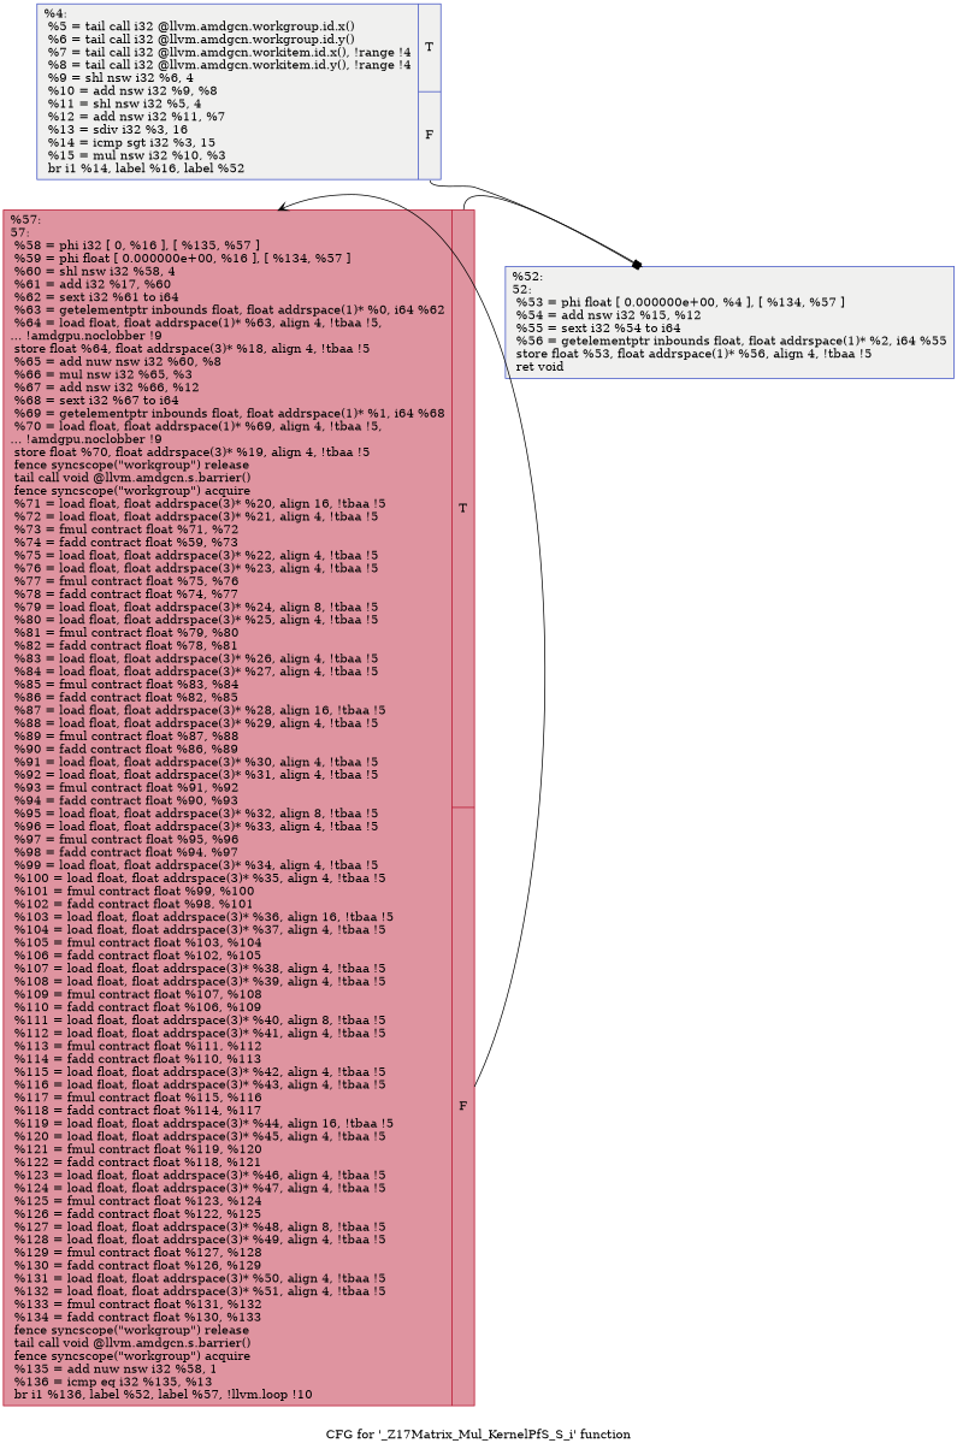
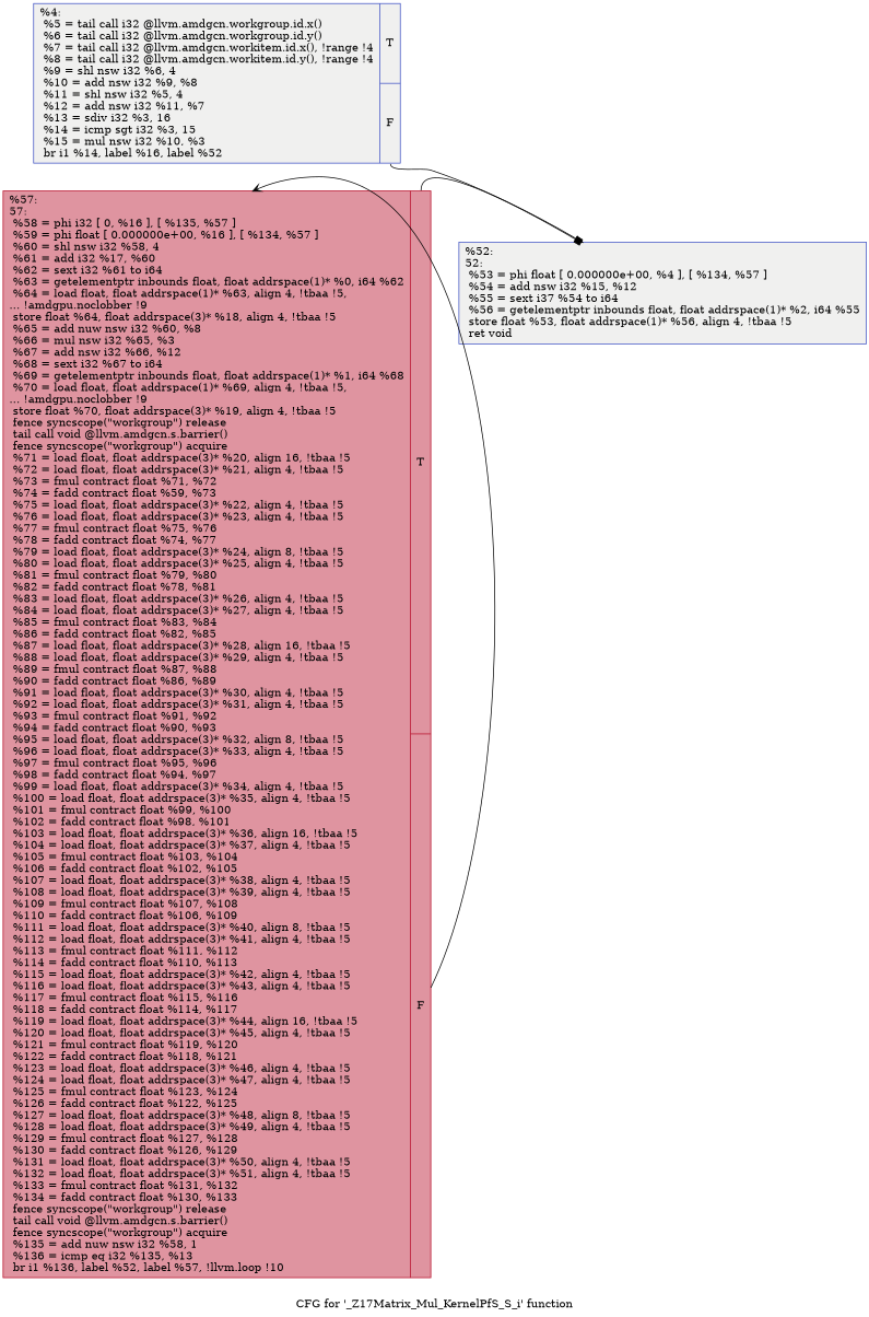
  digraph {
    label="CFG for '_Z17Matrix_Mul_KernelPfS_S_i' function"
    rankdir=LR
    node [color="#3d50c3ff" fillcolor="#dedcdb70" shape=record style=filled]
    edge [tailport=s1]
    n1 [label="{%4:\l  %5 = tail call i32 @llvm.amdgcn.workgroup.id.x()\l  %6 = tail call i32 @llvm.amdgcn.workgroup.id.y()\l  %7 = tail call i32 @llvm.amdgcn.workitem.id.x(), !range !4\l  %8 = tail call i32 @llvm.amdgcn.workitem.id.y(), !range !4\l  %9 = shl nsw i32 %6, 4\l  %10 = add nsw i32 %9, %8\l  %11 = shl nsw i32 %5, 4\l  %12 = add nsw i32 %11, %7\l  %13 = sdiv i32 %3, 16\l  %14 = icmp sgt i32 %3, 15\l  %15 = mul nsw i32 %10, %3\l  br i1 %14, label %16, label %52\l|{<s0>T|<s1>F}}"]
-   n2 [label="{%52:\l52:                                               \l  %53 = phi float [ 0.000000e+00, %4 ], [ %134, %57 ]\l  %54 = add nsw i32 %15, %12\l  %55 = sext i32 %54 to i64\l  %56 = getelementptr inbounds float, float addrspace(1)* %2, i64 %55\l  store float %53, float addrspace(1)* %56, align 4, !tbaa !5\l  ret void\l}"]
+   n2 [label="{%52:\l52:                                               \l  %53 = phi float [ 0.000000e+00, %4 ], [ %134, %57 ]\l  %54 = add nsw i32 %15, %12\l  %55 = sext i37 %54 to i64\l  %56 = getelementptr inbounds float, float addrspace(1)* %2, i64 %55\l  store float %53, float addrspace(1)* %56, align 4, !tbaa !5\l  ret void\l}"]
    n3 [color="#b70d28ff" fillcolor="#b70d2870" label="{%57:\l57:                                               \l  %58 = phi i32 [ 0, %16 ], [ %135, %57 ]\l  %59 = phi float [ 0.000000e+00, %16 ], [ %134, %57 ]\l  %60 = shl nsw i32 %58, 4\l  %61 = add i32 %17, %60\l  %62 = sext i32 %61 to i64\l  %63 = getelementptr inbounds float, float addrspace(1)* %0, i64 %62\l  %64 = load float, float addrspace(1)* %63, align 4, !tbaa !5,\l... !amdgpu.noclobber !9\l  store float %64, float addrspace(3)* %18, align 4, !tbaa !5\l  %65 = add nuw nsw i32 %60, %8\l  %66 = mul nsw i32 %65, %3\l  %67 = add nsw i32 %66, %12\l  %68 = sext i32 %67 to i64\l  %69 = getelementptr inbounds float, float addrspace(1)* %1, i64 %68\l  %70 = load float, float addrspace(1)* %69, align 4, !tbaa !5,\l... !amdgpu.noclobber !9\l  store float %70, float addrspace(3)* %19, align 4, !tbaa !5\l  fence syncscope(\"workgroup\") release\l  tail call void @llvm.amdgcn.s.barrier()\l  fence syncscope(\"workgroup\") acquire\l  %71 = load float, float addrspace(3)* %20, align 16, !tbaa !5\l  %72 = load float, float addrspace(3)* %21, align 4, !tbaa !5\l  %73 = fmul contract float %71, %72\l  %74 = fadd contract float %59, %73\l  %75 = load float, float addrspace(3)* %22, align 4, !tbaa !5\l  %76 = load float, float addrspace(3)* %23, align 4, !tbaa !5\l  %77 = fmul contract float %75, %76\l  %78 = fadd contract float %74, %77\l  %79 = load float, float addrspace(3)* %24, align 8, !tbaa !5\l  %80 = load float, float addrspace(3)* %25, align 4, !tbaa !5\l  %81 = fmul contract float %79, %80\l  %82 = fadd contract float %78, %81\l  %83 = load float, float addrspace(3)* %26, align 4, !tbaa !5\l  %84 = load float, float addrspace(3)* %27, align 4, !tbaa !5\l  %85 = fmul contract float %83, %84\l  %86 = fadd contract float %82, %85\l  %87 = load float, float addrspace(3)* %28, align 16, !tbaa !5\l  %88 = load float, float addrspace(3)* %29, align 4, !tbaa !5\l  %89 = fmul contract float %87, %88\l  %90 = fadd contract float %86, %89\l  %91 = load float, float addrspace(3)* %30, align 4, !tbaa !5\l  %92 = load float, float addrspace(3)* %31, align 4, !tbaa !5\l  %93 = fmul contract float %91, %92\l  %94 = fadd contract float %90, %93\l  %95 = load float, float addrspace(3)* %32, align 8, !tbaa !5\l  %96 = load float, float addrspace(3)* %33, align 4, !tbaa !5\l  %97 = fmul contract float %95, %96\l  %98 = fadd contract float %94, %97\l  %99 = load float, float addrspace(3)* %34, align 4, !tbaa !5\l  %100 = load float, float addrspace(3)* %35, align 4, !tbaa !5\l  %101 = fmul contract float %99, %100\l  %102 = fadd contract float %98, %101\l  %103 = load float, float addrspace(3)* %36, align 16, !tbaa !5\l  %104 = load float, float addrspace(3)* %37, align 4, !tbaa !5\l  %105 = fmul contract float %103, %104\l  %106 = fadd contract float %102, %105\l  %107 = load float, float addrspace(3)* %38, align 4, !tbaa !5\l  %108 = load float, float addrspace(3)* %39, align 4, !tbaa !5\l  %109 = fmul contract float %107, %108\l  %110 = fadd contract float %106, %109\l  %111 = load float, float addrspace(3)* %40, align 8, !tbaa !5\l  %112 = load float, float addrspace(3)* %41, align 4, !tbaa !5\l  %113 = fmul contract float %111, %112\l  %114 = fadd contract float %110, %113\l  %115 = load float, float addrspace(3)* %42, align 4, !tbaa !5\l  %116 = load float, float addrspace(3)* %43, align 4, !tbaa !5\l  %117 = fmul contract float %115, %116\l  %118 = fadd contract float %114, %117\l  %119 = load float, float addrspace(3)* %44, align 16, !tbaa !5\l  %120 = load float, float addrspace(3)* %45, align 4, !tbaa !5\l  %121 = fmul contract float %119, %120\l  %122 = fadd contract float %118, %121\l  %123 = load float, float addrspace(3)* %46, align 4, !tbaa !5\l  %124 = load float, float addrspace(3)* %47, align 4, !tbaa !5\l  %125 = fmul contract float %123, %124\l  %126 = fadd contract float %122, %125\l  %127 = load float, float addrspace(3)* %48, align 8, !tbaa !5\l  %128 = load float, float addrspace(3)* %49, align 4, !tbaa !5\l  %129 = fmul contract float %127, %128\l  %130 = fadd contract float %126, %129\l  %131 = load float, float addrspace(3)* %50, align 4, !tbaa !5\l  %132 = load float, float addrspace(3)* %51, align 4, !tbaa !5\l  %133 = fmul contract float %131, %132\l  %134 = fadd contract float %130, %133\l  fence syncscope(\"workgroup\") release\l  tail call void @llvm.amdgcn.s.barrier()\l  fence syncscope(\"workgroup\") acquire\l  %135 = add nuw nsw i32 %58, 1\l  %136 = icmp eq i32 %135, %13\l  br i1 %136, label %52, label %57, !llvm.loop !10\l|{<s0>T|<s1>F}}"]
    n1 -> n2 [arrowhead=normal]
    n3 -> n2 [arrowhead=box tailport=s0]
    n3 -> n3 [arrowhead=vee]
  }
